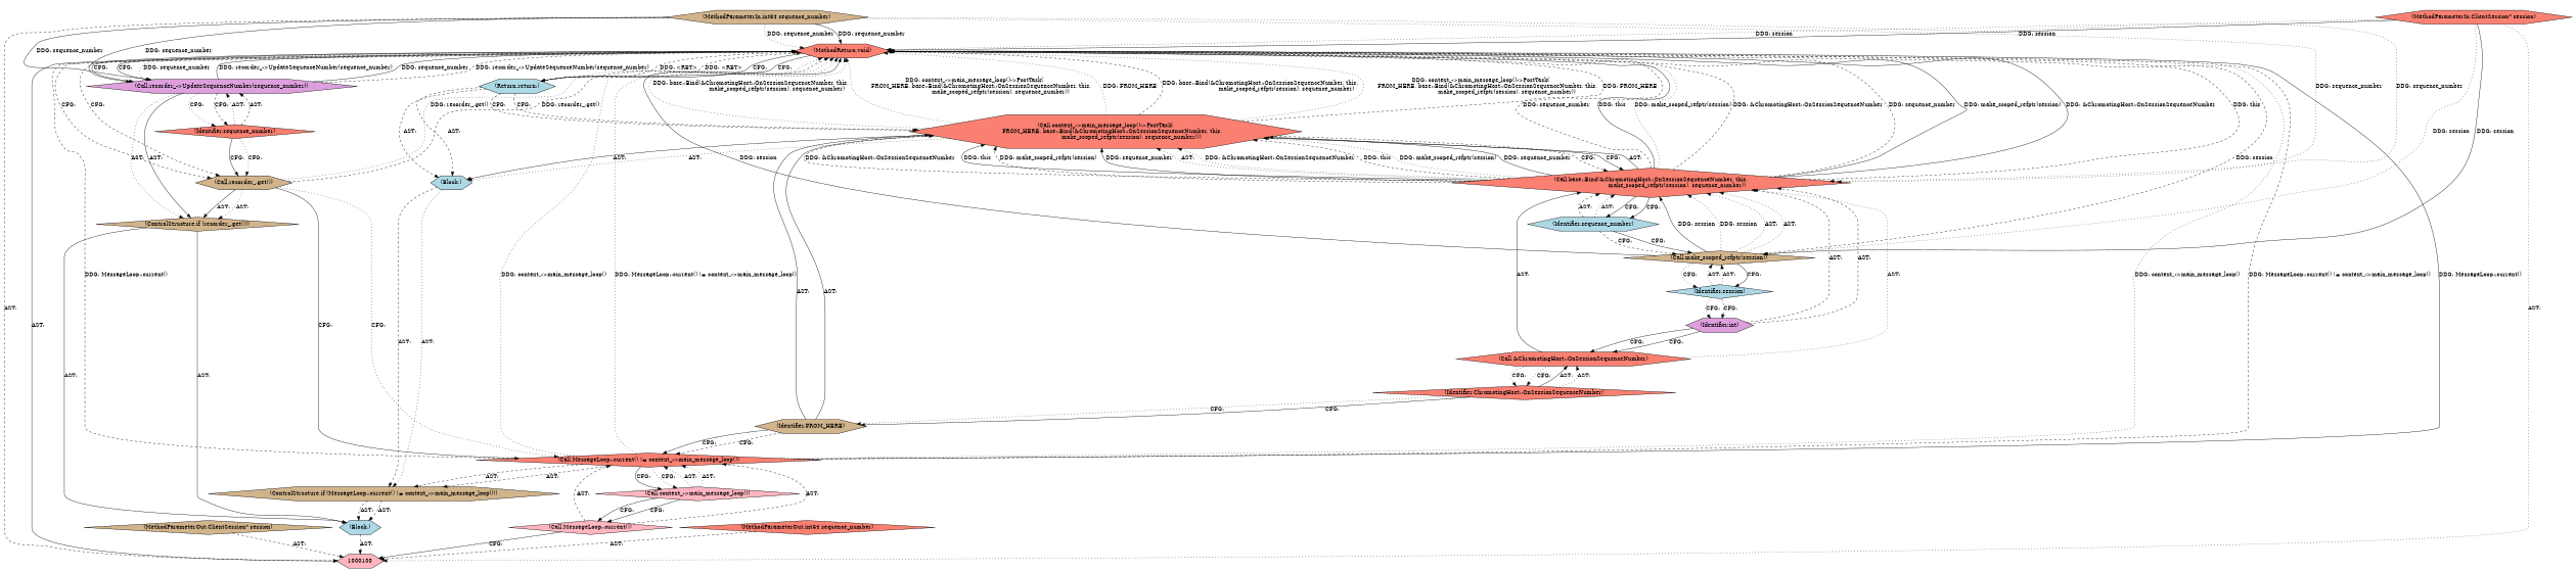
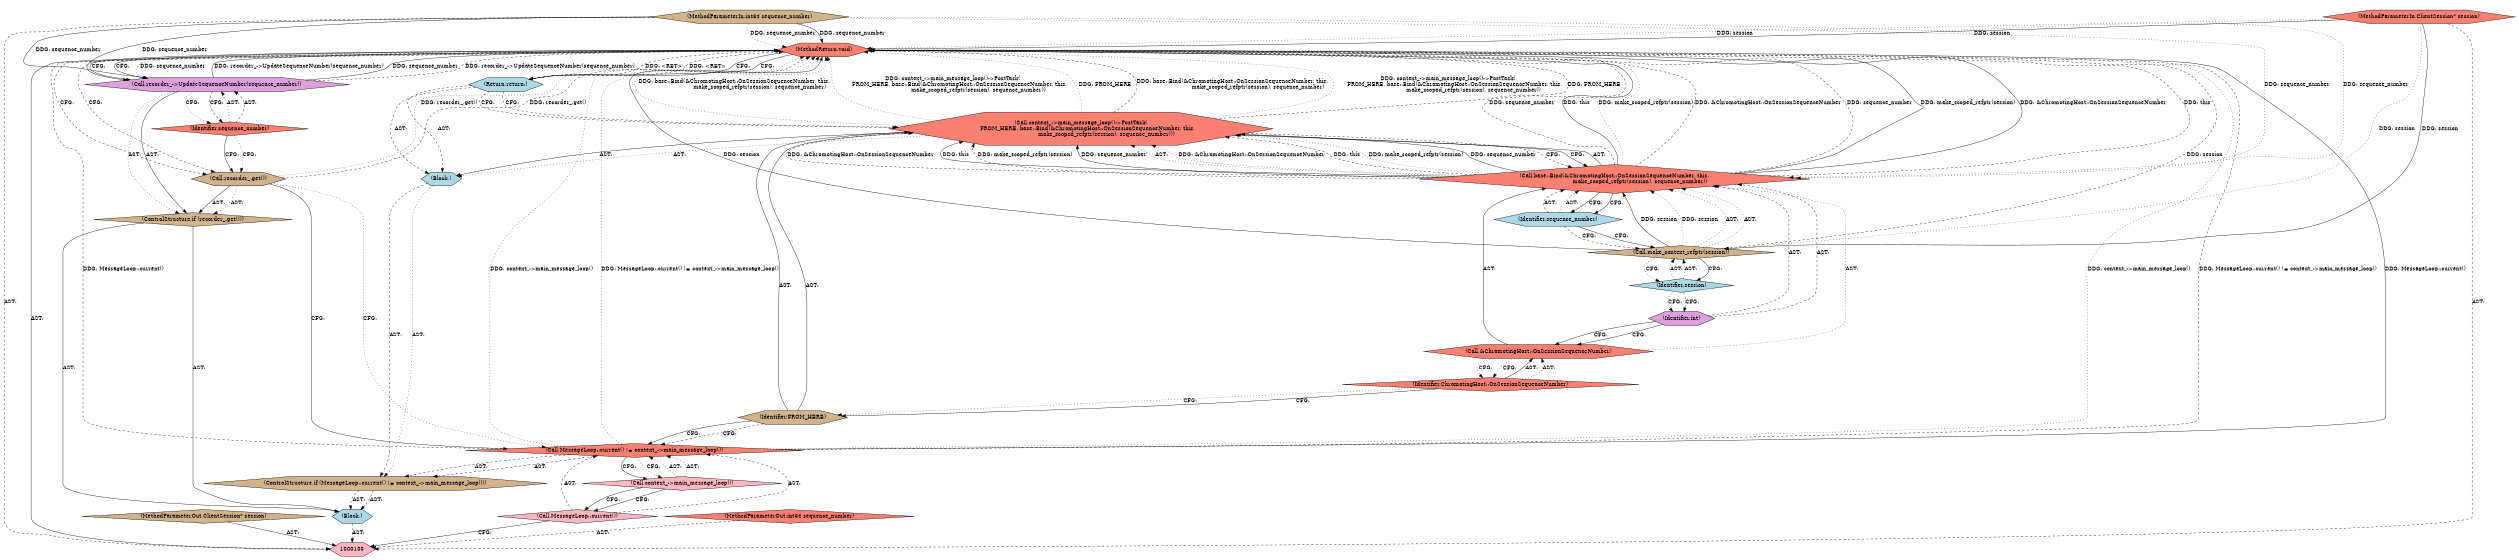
  digraph {
    node [fillcolor=salmon shape=hexagon style=filled]
    edge [style=solid]
    n1 [label="(MethodReturn,void)"]
    n2 [fillcolor=plum label="(Call,recorder_->UpdateSequenceNumber(sequence_number))"]
    n3 [fillcolor=lightblue label="(Return,return;)"]
    n4 [fillcolor=tan label="(Call,recorder_.get())"]
    1000100 [fillcolor=lightpink]
    n6 [label="(Identifier,sequence_number)" shape=diamond]
    n7 [fillcolor=tan label="(ControlStructure,if (recorder_.get()))" shape=diamond]
    n8 [fillcolor=lightblue label="(Block,)"]
    n9 [label="(Call,context_->main_message_loop()->PostTask(\n        FROM_HERE, base::Bind(&ChromotingHost::OnSessionSequenceNumber, this,\n                              make_scoped_refptr(session), sequence_number)))"]
    n10 [label="(Call,MessageLoop::current() != context_->main_message_loop())" shape=diamond]
    n11 [label="(MethodParameterIn,ClientSession* session)"]
-   n12 [fillcolor=tan label="(Call,make_scoped_refptr(session))" shape=diamond]
+   n12 [fillcolor=tan label="(Call,make_context_refptr(session))" shape=diamond]
    n13 [label="(Call,base::Bind(&ChromotingHost::OnSessionSequenceNumber, this,\n                              make_scoped_refptr(session), sequence_number))" shape=diamond]
    n14 [fillcolor=lightblue label="(Identifier,session)" shape=diamond]
    n15 [fillcolor=tan label="(MethodParameterOut,ClientSession* session)" shape=diamond]
    n16 [fillcolor=lightblue label="(Block,)"]
    n17 [fillcolor=tan label="(MethodParameterIn,int64 sequence_number)"]
    n18 [fillcolor=lightblue label="(Identifier,sequence_number)"]
    n19 [label="(MethodParameterOut,int64 sequence_number)" shape=diamond]
    n20 [fillcolor=tan label="(ControlStructure,if (MessageLoop::current() != context_->main_message_loop()))"]
    n21 [fillcolor=lightpink label="(Call,context_->main_message_loop())" shape=diamond]
    n22 [fillcolor=lightpink label="(Call,MessageLoop::current())" shape=diamond]
    n23 [label="(Call,&ChromotingHost::OnSessionSequenceNumber)"]
    n24 [label="(Identifier,ChromotingHost::OnSessionSequenceNumber)" shape=diamond]
    n25 [fillcolor=tan label="(Identifier,FROM_HERE)"]
    n26 [fillcolor=plum label="(Identifier,int)"]
    n1 -> n2 [label="CFG: "]
    n1 -> n2 [label="CFG: "]
    n1 -> n3 [label="CFG: "]
    n1 -> n3 [label="CFG: "]
    n1 -> n4 [label="CFG: " style=dashed]
    n1 -> n4 [label="CFG: " style=dashed]
    n1 -> 1000100 [label="AST: "]
    n2 -> n1 [label="DDG: sequence_number" style=dotted]
    n2 -> n1 [label="DDG: recorder_->UpdateSequenceNumber(sequence_number)"]
    n2 -> n1 [label="DDG: sequence_number"]
    n2 -> n1 [label="DDG: recorder_->UpdateSequenceNumber(sequence_number)" style=dashed]
    n2 -> n6 [label="CFG: " style=dotted]
    n2 -> n6 [label="CFG: " style=dashed]
    n2 -> n7 [label="AST: "]
    n2 -> n7 [label="AST: " style=dotted]
    n3 -> n1 [label="DDG: <RET>" style=dashed]
    n3 -> n1 [label="DDG: <RET>" style=dashed]
    n3 -> n8 [label="AST: " style=dashed]
    n3 -> n8 [label="AST: " style=dashed]
    n3 -> n9 [label="CFG: " style=dashed]
    n3 -> n9 [label="CFG: " style=dashed]
    n4 -> n1 [label="DDG: recorder_.get()" style=dotted]
    n4 -> n1 [label="DDG: recorder_.get()" style=dashed]
    n4 -> n7 [label="AST: "]
    n4 -> n7 [label="AST: " style=dotted]
    n4 -> n10 [label="CFG: "]
    n4 -> n10 [label="CFG: " style=dotted]
    n6 -> n2 [label="AST: " style=dotted]
    n6 -> n2 [label="AST: " style=dashed]
    n6 -> n4 [label="CFG: " style=dotted]
    n6 -> n4 [label="CFG: "]
    n7 -> n16 [label="AST: "]
    n7 -> n16 [label="AST: "]
    n8 -> n20 [label="AST: " style=dashed]
    n8 -> n20 [label="AST: " style=dotted]
    n9 -> n1 [label="DDG: FROM_HERE" style=dotted]
    n9 -> n1 [label="DDG: base::Bind(&ChromotingHost::OnSessionSequenceNumber, this,\n                              make_scoped_refptr(session), sequence_number)" style=dashed]
    n9 -> n1 [label="DDG: context_->main_message_loop()->PostTask(\n        FROM_HERE, base::Bind(&ChromotingHost::OnSessionSequenceNumber, this,\n                              make_scoped_refptr(session), sequence_number))" style=dotted]
    n9 -> n1 [label="DDG: FROM_HERE" style=dashed]
    n9 -> n1 [label="DDG: base::Bind(&ChromotingHost::OnSessionSequenceNumber, this,\n                              make_scoped_refptr(session), sequence_number)" style=dotted]
    n9 -> n1 [label="DDG: context_->main_message_loop()->PostTask(\n        FROM_HERE, base::Bind(&ChromotingHost::OnSessionSequenceNumber, this,\n                              make_scoped_refptr(session), sequence_number))" style=dotted]
    n9 -> n8 [label="AST: " style=dotted]
    n9 -> n8 [label="AST: "]
    n9 -> n13 [label="CFG: " style=dashed]
    n9 -> n13 [label="CFG: "]
    n10 -> n1 [label="DDG: context_->main_message_loop()" style=dotted]
    n10 -> n1 [label="DDG: MessageLoop::current() != context_->main_message_loop()" style=dashed]
    n10 -> n1 [label="DDG: MessageLoop::current()"]
    n10 -> n1 [label="DDG: context_->main_message_loop()" style=dotted]
    n10 -> n1 [label="DDG: MessageLoop::current() != context_->main_message_loop()" style=dotted]
    n10 -> n1 [label="DDG: MessageLoop::current()" style=dashed]
    n10 -> n20 [label="AST: " style=dashed]
    n10 -> n20 [label="AST: " style=dashed]
    n10 -> n21 [label="CFG: "]
    n10 -> n21 [label="CFG: " style=dotted]
    n11 -> n1 [label="DDG: session" style=dotted]
    n11 -> n1 [label="DDG: session"]
-   n11 -> 1000100 [label="AST: " style=dotted]
+   n11 -> 1000100 [label="AST: " style=dashed]
    n11 -> n12 [label="DDG: session"]
    n11 -> n12 [label="DDG: session" style=dotted]
    n12 -> n1 [label="DDG: session"]
    n12 -> n1 [label="DDG: session" style=dashed]
    n12 -> n13 [label="AST: " style=dotted]
    n12 -> n13 [label="DDG: session"]
    n12 -> n13 [label="AST: " style=dotted]
    n12 -> n13 [label="DDG: session" style=dotted]
    n12 -> n14 [label="CFG: "]
    n12 -> n14 [label="CFG: " style=dotted]
    n13 -> n1 [label="DDG: sequence_number" style=dashed]
    n13 -> n1 [label="DDG: this"]
    n13 -> n1 [label="DDG: make_scoped_refptr(session)" style=dotted]
    n13 -> n1 [label="DDG: &ChromotingHost::OnSessionSequenceNumber" style=dashed]
    n13 -> n1 [label="DDG: sequence_number" style=dashed]
    n13 -> n1 [label="DDG: this" style=dashed]
    n13 -> n1 [label="DDG: make_scoped_refptr(session)"]
    n13 -> n1 [label="DDG: &ChromotingHost::OnSessionSequenceNumber"]
    n13 -> n9 [label="AST: "]
    n13 -> n9 [label="DDG: &ChromotingHost::OnSessionSequenceNumber" style=dashed]
    n13 -> n9 [label="DDG: this"]
    n13 -> n9 [label="DDG: make_scoped_refptr(session)" style=dashed]
    n13 -> n9 [label="DDG: sequence_number"]
    n13 -> n9 [label="AST: " style=dotted]
    n13 -> n9 [label="DDG: &ChromotingHost::OnSessionSequenceNumber" style=dotted]
    n13 -> n9 [label="DDG: this" style=dashed]
    n13 -> n9 [label="DDG: make_scoped_refptr(session)" style=dotted]
    n13 -> n9 [label="DDG: sequence_number"]
    n13 -> n18 [label="CFG: "]
    n13 -> n18 [label="CFG: "]
    n14 -> n12 [label="AST: " style=dotted]
    n14 -> n12 [label="AST: " style=dotted]
    n14 -> n26 [label="CFG: " style=dashed]
    n14 -> n26 [label="CFG: " style=dotted]
-   n15 -> 1000100 [label="AST: " style=dashed]
+   n15 -> 1000100 [label="AST: "]
    n16 -> 1000100 [label="AST: " style=dashed]
    n17 -> n1 [label="DDG: sequence_number" style=dotted]
    n17 -> n1 [label="DDG: sequence_number"]
    n17 -> n2 [label="DDG: sequence_number"]
    n17 -> n2 [label="DDG: sequence_number"]
    n17 -> 1000100 [label="AST: " style=dashed]
    n17 -> n13 [label="DDG: sequence_number" style=dotted]
    n17 -> n13 [label="DDG: sequence_number" style=dotted]
    n18 -> n12 [label="CFG: " style=dashed]
    n18 -> n12 [label="CFG: "]
    n18 -> n13 [label="AST: " style=dashed]
    n18 -> n13 [label="AST: " style=dotted]
    n19 -> 1000100 [label="AST: " style=dashed]
    n20 -> n16 [label="AST: " style=dashed]
    n20 -> n16 [label="AST: " style=dashed]
    n21 -> n10 [label="AST: " style=dotted]
    n21 -> n10 [label="AST: " style=dotted]
    n21 -> n22 [label="CFG: "]
    n21 -> n22 [label="CFG: "]
    n22 -> 1000100 [label="CFG: "]
    n22 -> n10 [label="AST: " style=dashed]
    n22 -> n10 [label="AST: " style=dashed]
    n23 -> n13 [label="AST: "]
    n23 -> n13 [label="AST: " style=dotted]
    n23 -> n24 [label="CFG: " style=dotted]
    n23 -> n24 [label="CFG: " style=dotted]
    n24 -> n23 [label="AST: "]
    n24 -> n23 [label="AST: " style=dotted]
    n24 -> n25 [label="CFG: " style=dotted]
    n24 -> n25 [label="CFG: "]
    n25 -> n9 [label="AST: "]
    n25 -> n9 [label="AST: "]
    n25 -> n10 [label="CFG: " style=dashed]
    n25 -> n10 [label="CFG: "]
    n26 -> n13 [label="AST: " style=dashed]
    n26 -> n13 [label="AST: " style=dashed]
    n26 -> n23 [label="CFG: "]
    n26 -> n23 [label="CFG: "]
  }
